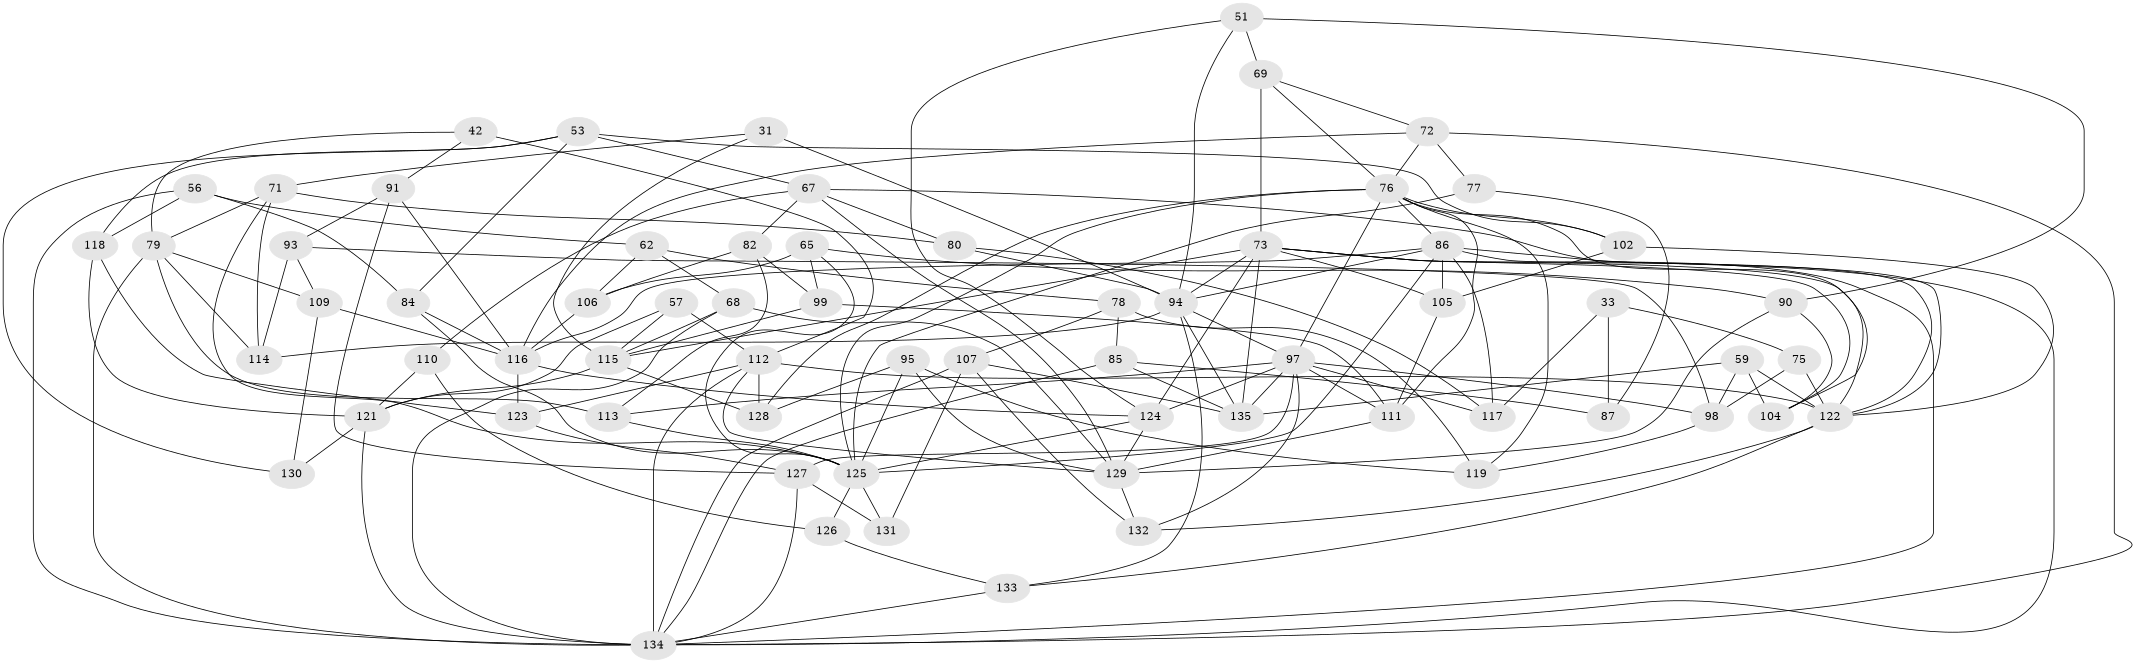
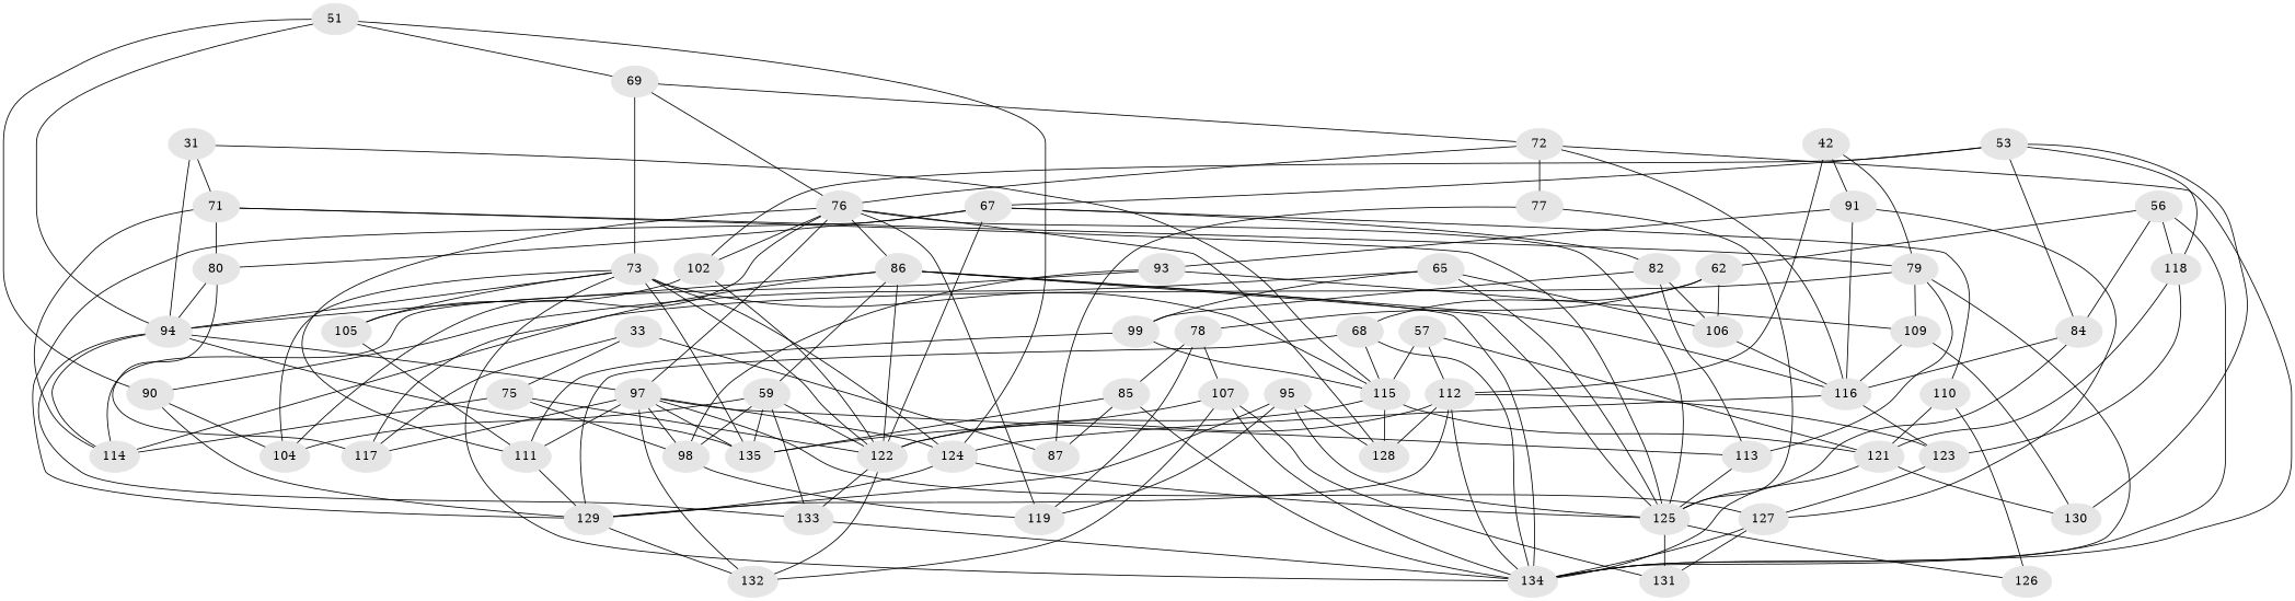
  graph {
    fontname="DejaVu Serif"
    node [color=gray90 fontname="DejaVu Serif" style=filled]
    edge [fontname="DejaVu Serif"]
    31 [super="+15"]
    71 [super="+57"]
    94 [super="+13+47"]
    115 [super="+64"]
    79 [super="+22+17"]
    125 [super="+48+120"]
    80
    114 [super="+61"]
    135 [super="+12+36"]
    97 [super="+23+83+43"]
    133
    121 [super="+100"]
    122 [super="+46+58+108"]
    128
    33
    75
    87 [super="+38"]
    117
    98
    134 [super="+29+74+96"]
    109
    113
    42
    91
    112 [super="+41+32"]
    116 [super="+35+44+103"]
    93
    127
    129 [super="+19+89"]
    123
    n31 [label=57]
    130
    69 [super="+49"]
    72 [super="+11"]
    73 [super="+16+30+70"]
    76 [super="+2+37+54"]
    51
    90
    124 [super="+63+60"]
    104
    53 [super="+25"]
    67 [super="+14+27"]
    84
    102
    118
    82
    110 [super="+10"]
    105
    56
    62
    68
    78
    106
    59 [super="+20"]
    119
    132
    85
    107 [super="+55"]
    65
    99
    111 [super="+101"]
    131
    126
    77
    86 [super="+81"]
    95
    31 -- 71 [weight=2]
    31 -- 94 [weight=3]
    31 -- 115
    71 -- 79
    71 -- 125
    71 -- 80
    71 -- 114
    94 -- 114
    94 -- 135 [weight=2]
    94 -- 97
    94 -- 133
    115 -- 121
+   115 -- 122
    115 -- 128
    79 -- 114 [weight=2]
    79 -- 134 [weight=2]
    79 -- 109
    79 -- 113
    125 -- 131
    125 -- 126
    80 -- 94
    80 -- 117
    97 -- 135
    97 -- 117
    97 -- 98
    97 -- 113
    97 -- 127
    97 -- 124
    97 -- 132
    97 -- 111
    133 -- 134
    121 -- 134 [weight=3]
    121 -- 130
    122 -- 133
    122 -- 132
    33 -- 75
    33 -- 87 [weight=2]
    33 -- 117
+   75 -- 114
    75 -- 122
    75 -- 98
    98 -- 119
    109 -- 116
    109 -- 130
    113 -- 125
    42 -- 79
    42 -- 91
    42 -- 112 [weight=2]
    91 -- 116
    91 -- 93
    91 -- 127
    112 -- 122 [weight=2]
    112 -- 128
    112 -- 134 [weight=2]
    112 -- 129
    112 -- 123
    116 -- 123
    116 -- 124
    93 -- 114
    93 -- 98
    93 -- 109
    127 -- 134
    127 -- 131
    129 -- 132
    123 -- 127
    n31 -- 115
    n31 -- 121
    n31 -- 112 [weight=2]
    69 -- 72
    69 -- 73 [weight=3]
    69 -- 76
    72 -- 134
    72 -- 116
    72 -- 76
    72 -- 77 [weight=2]
    73 -- 94
    73 -- 115
    73 -- 135
    73 -- 122
    73 -- 134
    73 -- 124 [weight=2]
    73 -- 104
    73 -- 105
    76 -- 125 [weight=2]
    76 -- 97
    76 -- 128
    76 -- 104
    76 -- 102
    76 -- 119
    76 -- 111 [weight=2]
    76 -- 86
    51 -- 94
    51 -- 69
    51 -- 90
    51 -- 124
    90 -- 129
    90 -- 104
    124 -- 125 [weight=2]
    124 -- 129
    53 -- 130
    53 -- 67 [weight=2]
    53 -- 84
    53 -- 102
    53 -- 118
    67 -- 80
    67 -- 122 [weight=2]
    67 -- 129
    67 -- 82
    67 -- 110
    84 -- 125
    84 -- 116
    102 -- 122
    102 -- 105
    118 -- 121
    118 -- 123
    82 -- 113
    82 -- 106
    82 -- 99
    110 -- 121
    110 -- 126 [weight=2]
    105 -- 111
    56 -- 134
    56 -- 84
    56 -- 118
    56 -- 62
    62 -- 68
    62 -- 78
    62 -- 106
    68 -- 115
    68 -- 134
    68 -- 129
    78 -- 119
    78 -- 85
    78 -- 107
    106 -- 116
    59 -- 135
    59 -- 122 [weight=3]
    59 -- 98
    59 -- 104
    85 -- 135
    85 -- 87
    85 -- 134
    107 -- 135 [weight=2]
    107 -- 134
    107 -- 132
    107 -- 131
    65 -- 125
    65 -- 90
    65 -- 106
    65 -- 99
    99 -- 115
    99 -- 111
    111 -- 129
-   126 -- 133
+   59 -- 133
    77 -- 125
    77 -- 87
    86 -- 94
    86 -- 125
    86 -- 122
    86 -- 117
    86 -- 134 [weight=2]
    86 -- 116
-   86 -- 105
+   86 -- 59
    95 -- 125
    95 -- 128
    95 -- 129
    95 -- 119
  }
